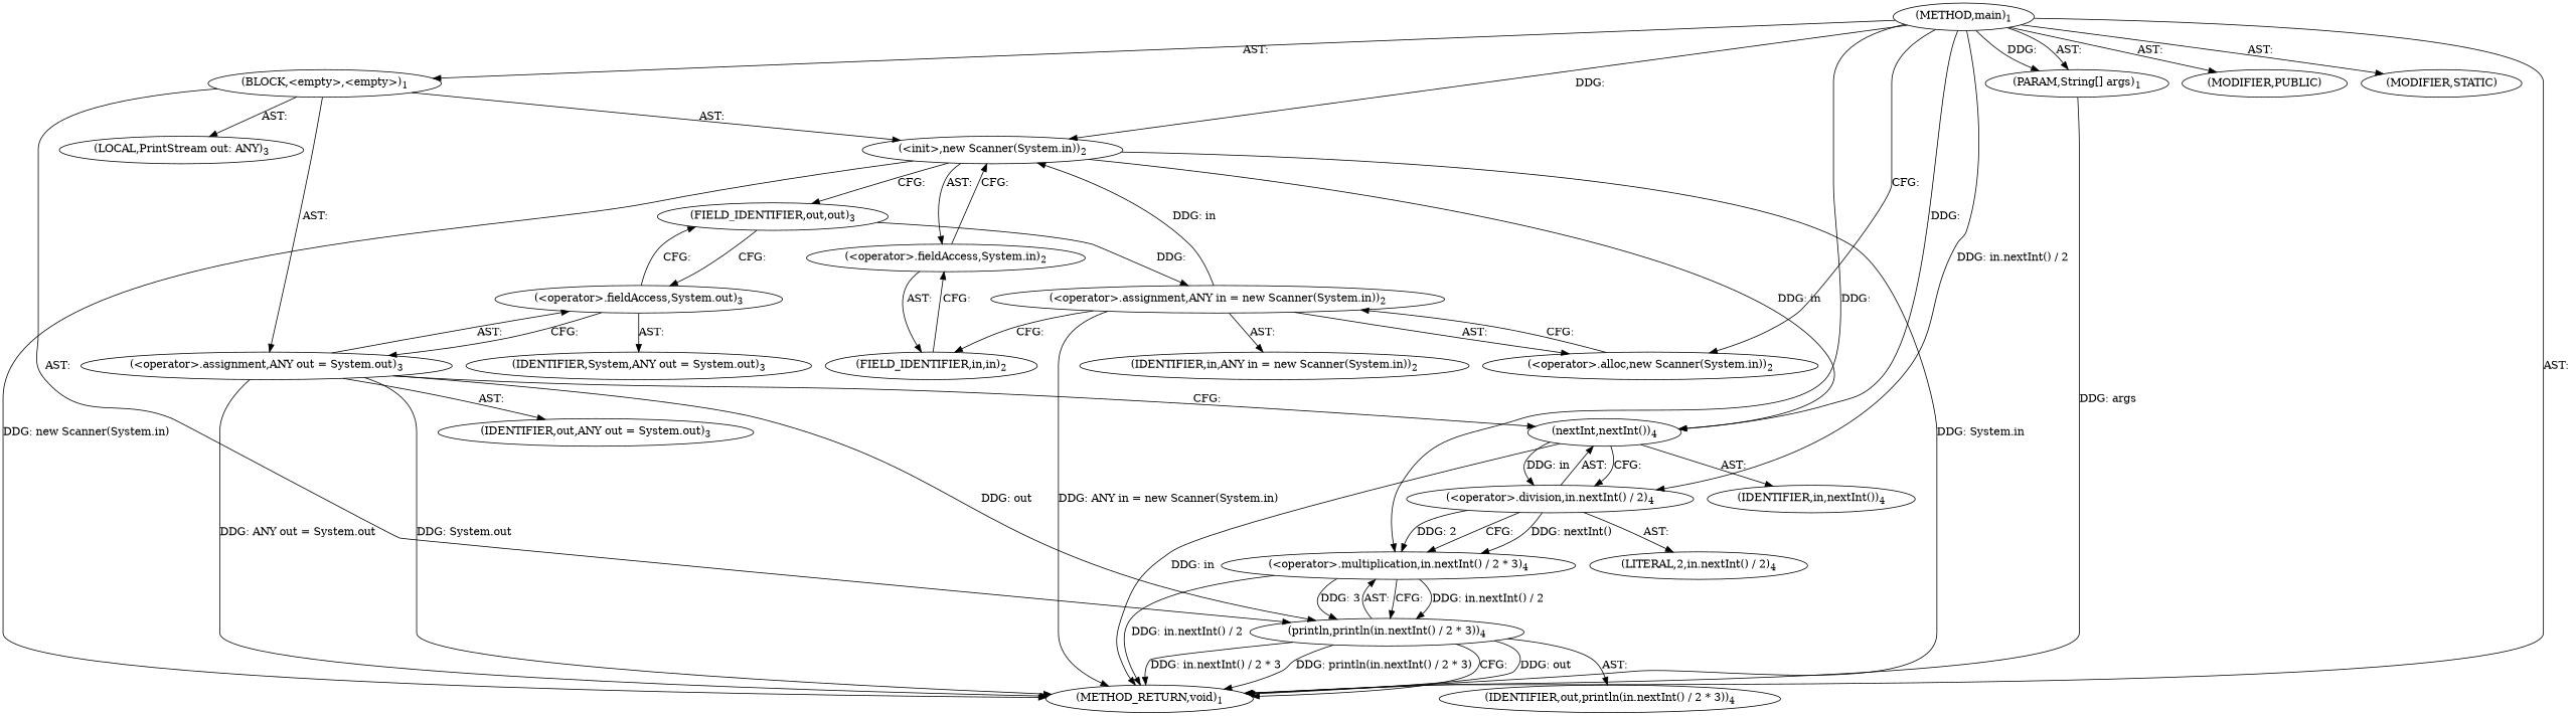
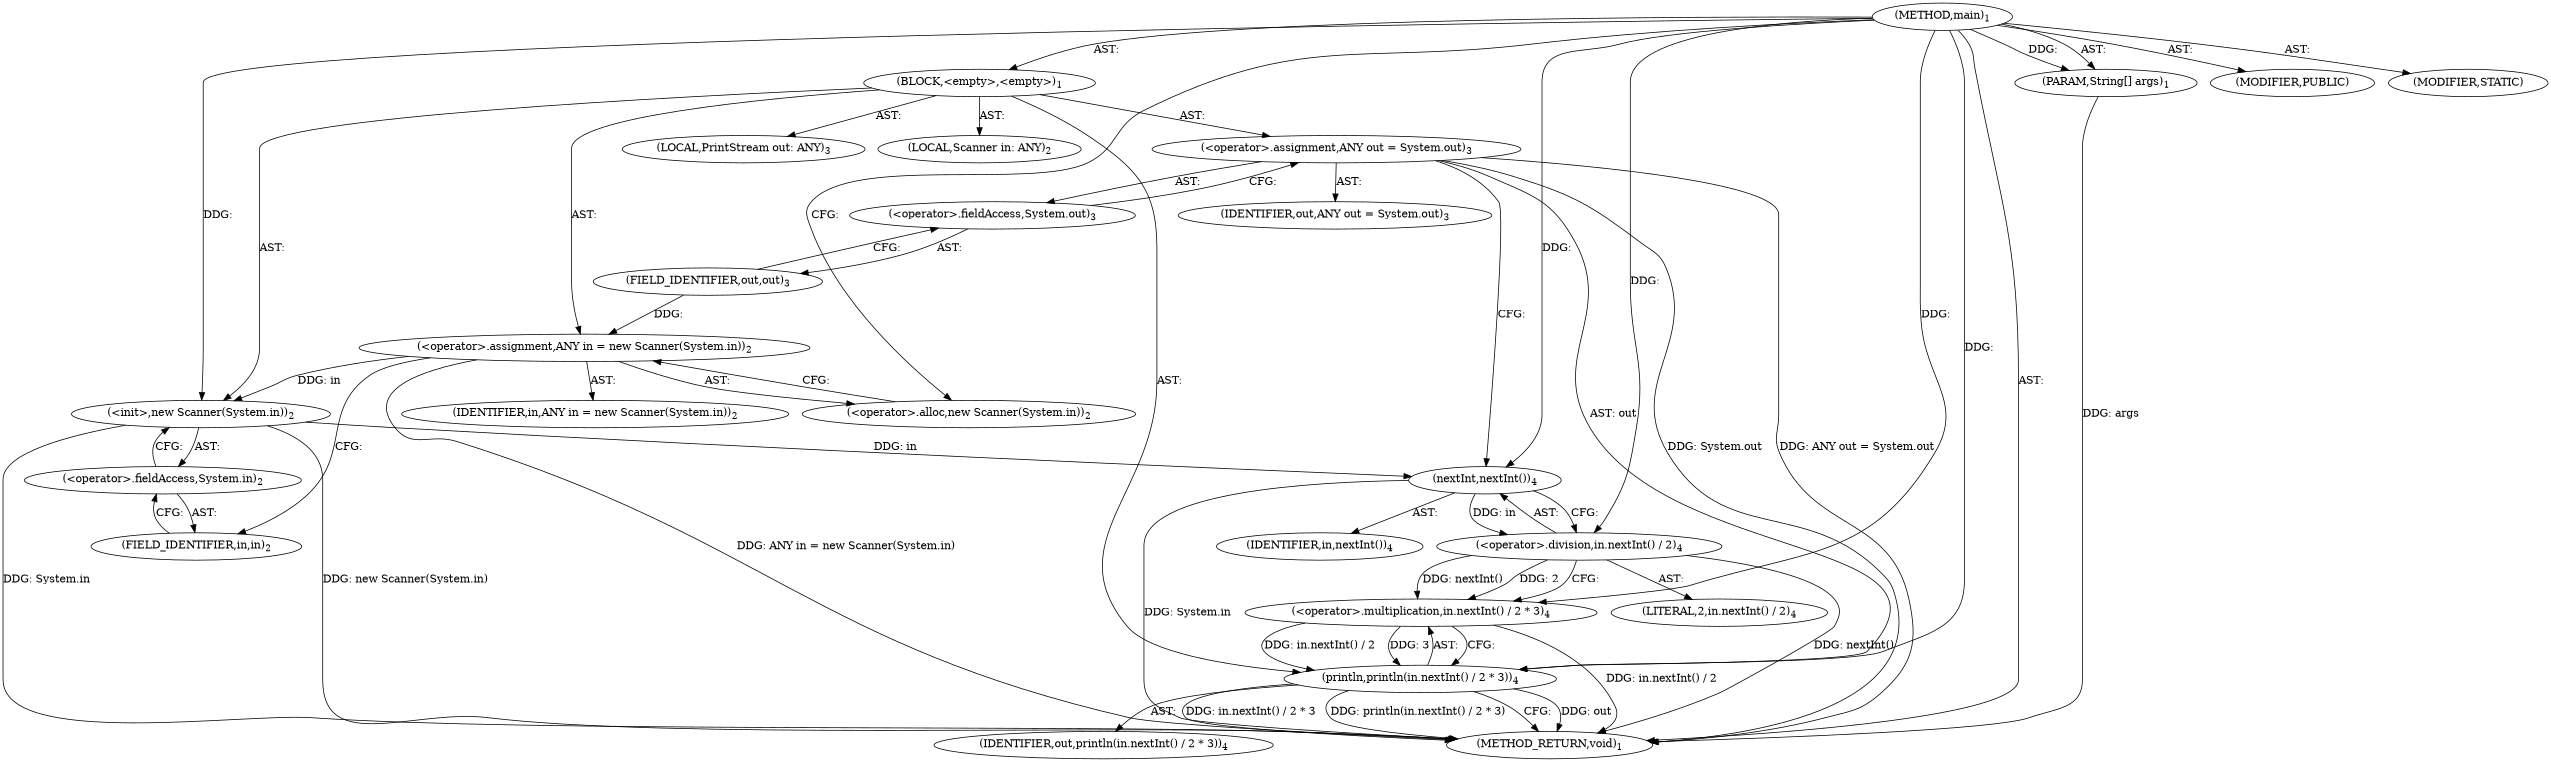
  digraph {
    n1 [label=<(METHOD,main)<SUB>1</SUB>>]
    n2 [label=<(PARAM,String[] args)<SUB>1</SUB>>]
    n3 [label=<(BLOCK,&lt;empty&gt;,&lt;empty&gt;)<SUB>1</SUB>>]
    n4 [label=<(&lt;operator&gt;.alloc,new Scanner(System.in))<SUB>2</SUB>>]
    n5 [label=<(&lt;init&gt;,new Scanner(System.in))<SUB>2</SUB>>]
    n6 [label=<(println,println(in.nextInt() / 2 * 3))<SUB>4</SUB>>]
    n7 [label=<(&lt;operator&gt;.multiplication,in.nextInt() / 2 * 3)<SUB>4</SUB>>]
    n8 [label=<(&lt;operator&gt;.division,in.nextInt() / 2)<SUB>4</SUB>>]
    n9 [label=<(nextInt,nextInt())<SUB>4</SUB>>]
    n10 [label=<(MODIFIER,PUBLIC)>]
    n11 [label=<(MODIFIER,STATIC)>]
    n12 [label=<(METHOD_RETURN,void)<SUB>1</SUB>>]
    n13 [label=<(&lt;operator&gt;.assignment,ANY in = new Scanner(System.in))<SUB>2</SUB>>]
+   n14 [label=<(LOCAL,Scanner in: ANY)<SUB>2</SUB>>]
    n15 [label=<(LOCAL,PrintStream out: ANY)<SUB>3</SUB>>]
    n16 [label=<(&lt;operator&gt;.assignment,ANY out = System.out)<SUB>3</SUB>>]
    n17 [label=<(IDENTIFIER,in,ANY in = new Scanner(System.in))<SUB>2</SUB>>]
    n18 [label=<(FIELD_IDENTIFIER,in,in)<SUB>2</SUB>>]
    n19 [label=<(&lt;operator&gt;.fieldAccess,System.in)<SUB>2</SUB>>]
    n20 [label=<(FIELD_IDENTIFIER,out,out)<SUB>3</SUB>>]
    n21 [label=<(IDENTIFIER,out,println(in.nextInt() / 2 * 3))<SUB>4</SUB>>]
    n22 [label=<(LITERAL,2,in.nextInt() / 2)<SUB>4</SUB>>]
    n23 [label=<(IDENTIFIER,in,nextInt())<SUB>4</SUB>>]
    n24 [label=<(IDENTIFIER,out,ANY out = System.out)<SUB>3</SUB>>]
    n25 [label=<(&lt;operator&gt;.fieldAccess,System.out)<SUB>3</SUB>>]
-   n26 [label=<(IDENTIFIER,System,ANY out = System.out)<SUB>3</SUB>>]
    n1 -> n2 [label="AST: "]
    n1 -> n2 [label="DDG: "]
    n1 -> n3 [label="AST: "]
    n1 -> n4 [label="CFG: "]
    n1 -> n5 [label="DDG: "]
+   n1 -> n6 [label="DDG: "]
    n1 -> n7 [label="DDG: "]
-   n1 -> n8 [label="DDG: in.nextInt() / 2"]
+   n1 -> n8 [label="DDG: "]
    n1 -> n9 [label="DDG: "]
    n1 -> n10 [label="AST: "]
    n1 -> n11 [label="AST: "]
    n1 -> n12 [label="AST: "]
    n2 -> n12 [label="DDG: args"]
    n3 -> n5 [label="AST: "]
    n3 -> n6 [label="AST: "]
+   n3 -> n13 [label="AST: "]
+   n3 -> n14 [label="AST: "]
    n3 -> n15 [label="AST: "]
    n3 -> n16 [label="AST: "]
    n4 -> n13 [label="CFG: "]
    n5 -> n9 [label="DDG: in"]
    n5 -> n12 [label="DDG: System.in"]
    n5 -> n12 [label="DDG: new Scanner(System.in)"]
    n5 -> n19 [label="AST: "]
-   n5 -> n20 [label="CFG: "]
    n6 -> n7 [label="AST: "]
    n6 -> n12 [label="CFG: "]
    n6 -> n12 [label="DDG: out"]
    n6 -> n12 [label="DDG: in.nextInt() / 2 * 3"]
    n6 -> n12 [label="DDG: println(in.nextInt() / 2 * 3)"]
    n6 -> n21 [label="AST: "]
    n7 -> n6 [label="CFG: "]
    n7 -> n6 [label="DDG: in.nextInt() / 2"]
    n7 -> n6 [label="DDG: 3"]
    n7 -> n12 [label="DDG: in.nextInt() / 2"]
    n8 -> n7 [label="CFG: "]
    n8 -> n7 [label="DDG: nextInt()"]
    n8 -> n7 [label="DDG: 2"]
    n8 -> n9 [label="AST: "]
+   n8 -> n12 [label="DDG: nextInt()"]
    n8 -> n22 [label="AST: "]
    n9 -> n8 [label="CFG: "]
    n9 -> n8 [label="DDG: in"]
-   n9 -> n12 [label="DDG: in"]
+   n9 -> n12 [label="DDG: System.in"]
    n9 -> n23 [label="AST: "]
    n13 -> n4 [label="AST: "]
    n13 -> n5 [label="DDG: in"]
    n13 -> n12 [label="DDG: ANY in = new Scanner(System.in)"]
    n13 -> n17 [label="AST: "]
    n13 -> n18 [label="CFG: "]
-   n16 -> n6 [label="DDG: out"]
+   n16 -> n6 [label="AST: out"]
    n16 -> n9 [label="CFG: "]
    n16 -> n12 [label="DDG: System.out"]
    n16 -> n12 [label="DDG: ANY out = System.out"]
    n16 -> n24 [label="AST: "]
    n16 -> n25 [label="AST: "]
    n18 -> n19 [label="CFG: "]
    n19 -> n5 [label="CFG: "]
    n19 -> n18 [label="AST: "]
    n20 -> n13 [label="DDG: "]
    n20 -> n25 [label="CFG: "]
    n25 -> n16 [label="CFG: "]
-   n25 -> n20 [label="CFG: "]
-   n25 -> n26 [label="AST: "]
+   n25 -> n20 [label="AST: "]
  }
